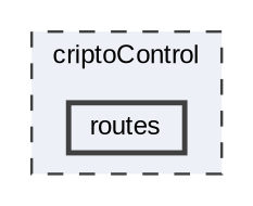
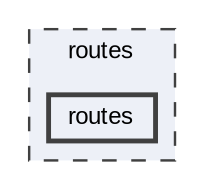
  digraph {
    compound=true
    fontname="Liberation Sans"
    n1 [color=grey25 fillcolor="#edf0f7" fontname="Liberation Sans" fontsize=10 height=0.2 label=routes shape=box style="filled,bold" width=0.4]
    subgraph cluster_1 {
      bgcolor="#edf0f7"
      fontsize=10
-     label=criptoControl
+     label=routes
      pencolor=grey25
      style="filled,dashed"
      n1
    }
  }
